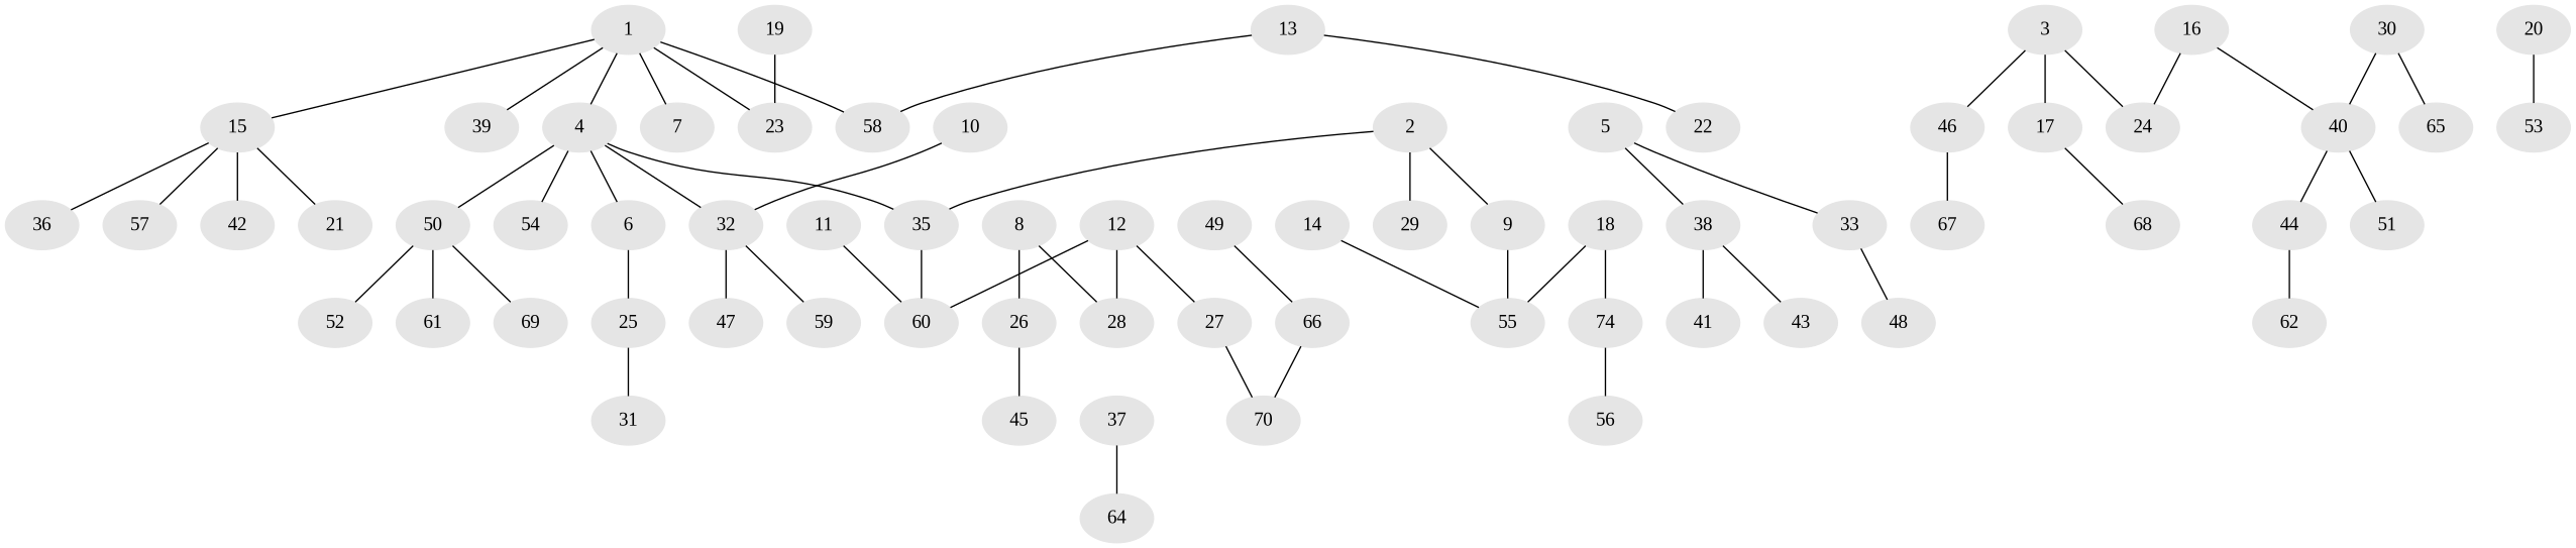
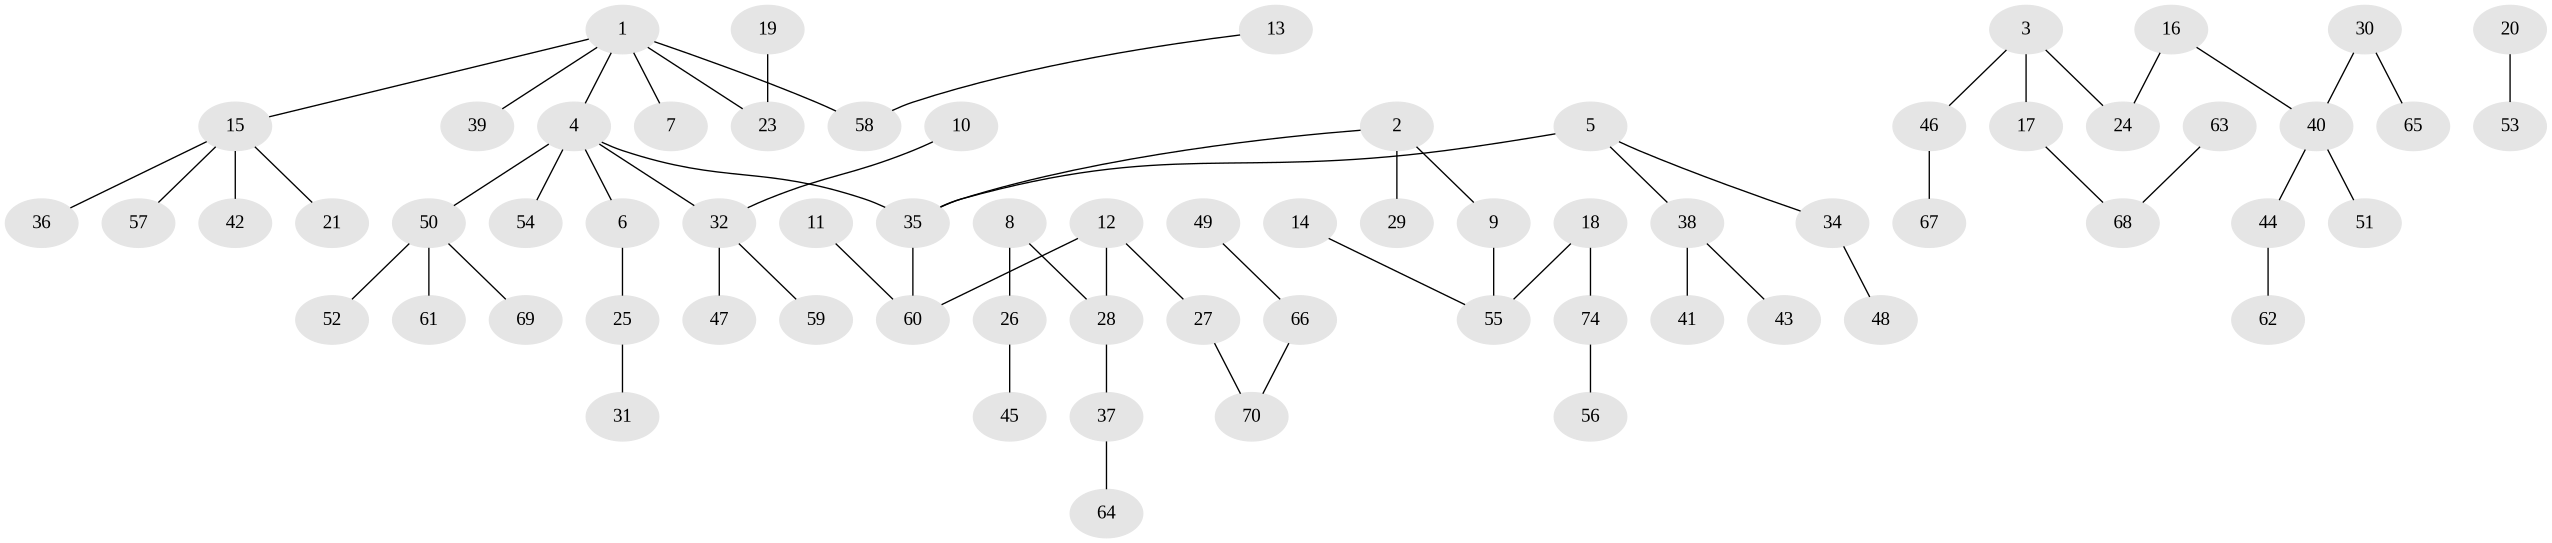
  graph {
    fontname="Liberation Serif"
    node [color=gray90 fontname="Liberation Serif" style=filled]
    edge [fontname="Liberation Serif" weight=1.0]
    1
    4
    7
    15
    23
    39
    58
    35
    6
    32
    50
    54
    21
    36
    42
    57
    2
    29
    9
    60
    3
    17
    24
    46
    68
    67
    25
    47
    59
    52
    61
    69
    5
-   33
+   33 [label=34]
    38
    48
    41
    43
    31
    8
    26
    28
    55
    45
    37
    10
    11
    12
    27
    70
    13
-   22
    14
    16
    40
    44
    51
    18
    n59 [label=74]
    56
    19
    20
    53
    64
    30
    65
    62
    49
    66
+   63
    1 -- 4
    1 -- 7
    1 -- 15
    1 -- 23
    1 -- 39
    1 -- 58
    4 -- 35
    4 -- 6
    4 -- 32
    4 -- 50
    4 -- 54
    15 -- 21
    15 -- 36
    15 -- 42
    15 -- 57
    35 -- 60
    6 -- 25
    32 -- 47
    32 -- 59
    50 -- 52
    50 -- 61
    50 -- 69
    2 -- 35
    2 -- 29
    2 -- 9
    9 -- 55
    3 -- 17
    3 -- 24
    3 -- 46
    17 -- 68
    46 -- 67
    25 -- 31
+   5 -- 35
    5 -- 33
    5 -- 38
    33 -- 48
    38 -- 41
    38 -- 43
    8 -- 26
    8 -- 28
    26 -- 45
+   28 -- 37
    37 -- 64
    10 -- 32
    11 -- 60
    12 -- 60
    12 -- 28
    12 -- 27
    27 -- 70
    13 -- 58
-   13 -- 22
    14 -- 55
    16 -- 24
    16 -- 40
    40 -- 44
    40 -- 51
    44 -- 62
    18 -- 55
    18 -- n59
    n59 -- 56
    19 -- 23
    20 -- 53
    30 -- 40
    30 -- 65
    49 -- 66
    66 -- 70
+   63 -- 68
  }
